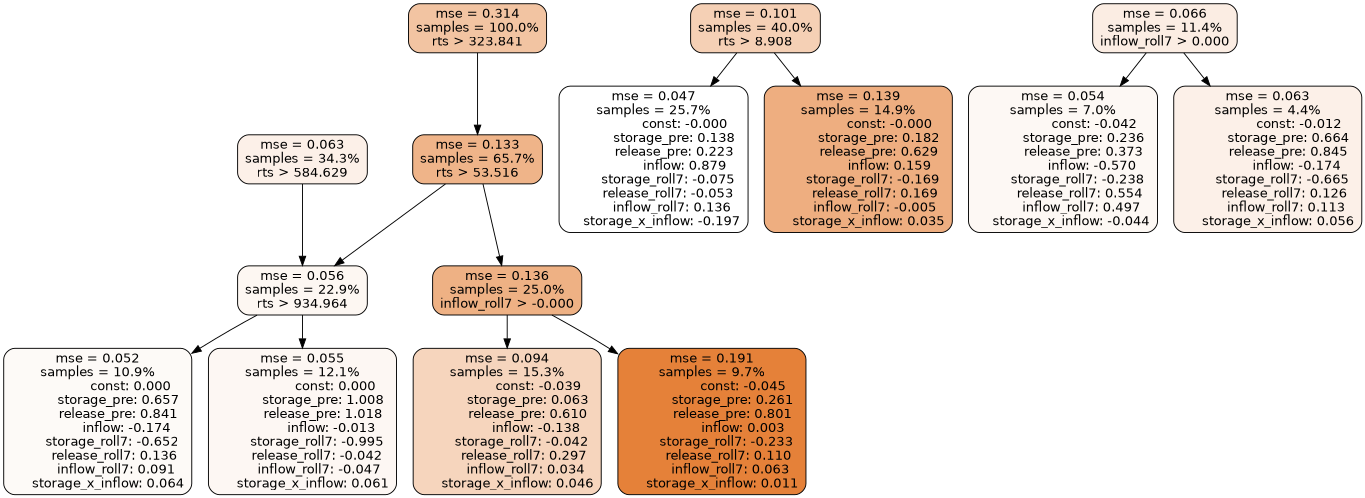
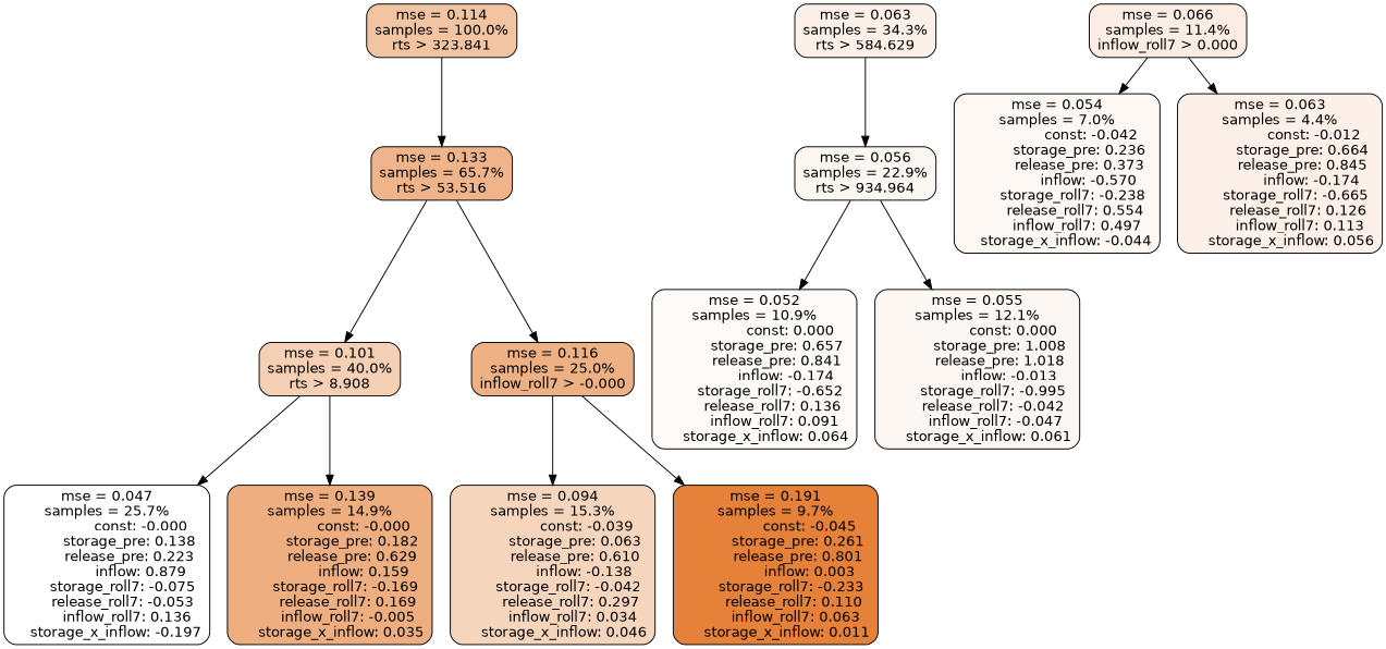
  digraph {
    node [color=black fillcolor="#fcf0e8" fontname=helvetica shape=rectangle style="filled, rounded"]
    edge [fontname=helvetica]
-   n1 [fillcolor="#f2c4a2" label="mse = 0.314\nsamples = 100.0%\nrts > 323.841"]
+   n1 [fillcolor="#f2c4a2" label="mse = 0.114\nsamples = 100.0%\nrts > 323.841"]
    n2 [fillcolor="#efb489" label="mse = 0.133\nsamples = 65.7%\nrts > 53.516"]
    n3 [label="mse = 0.063\nsamples = 34.3%\nrts > 584.629"]
    n4 [fillcolor="#fdf7f2" label="mse = 0.056\nsamples = 22.9%\nrts > 934.964"]
    n5 [fillcolor="#f5d0b5" label="mse = 0.101\nsamples = 40.0%\nrts > 8.908"]
-   n6 [fillcolor="#eeb184" label="mse = 0.136\nsamples = 25.0%\ninflow_roll7 > -0.000"]
+   n6 [fillcolor="#eeb184" label="mse = 0.116\nsamples = 25.0%\ninflow_roll7 > -0.000"]
    n7 [fillcolor="#fdfaf7" label="mse = 0.052\nsamples = 10.9%\n                const: 0.000\n          storage_pre: 0.657\n          release_pre: 0.841\n              inflow: -0.174\n       storage_roll7: -0.652\n        release_roll7: 0.136\n         inflow_roll7: 0.091\n     storage_x_inflow: 0.064"]
    n8 [fillcolor="#fdf7f3" label="mse = 0.055\nsamples = 12.1%\n                const: 0.000\n          storage_pre: 1.008\n          release_pre: 1.018\n              inflow: -0.013\n       storage_roll7: -0.995\n       release_roll7: -0.042\n        inflow_roll7: -0.047\n     storage_x_inflow: 0.061"]
    n9 [fillcolor="#fbede3" label="mse = 0.066\nsamples = 11.4%\ninflow_roll7 > 0.000"]
    n10 [fillcolor="#fdf8f4" label="mse = 0.054\nsamples = 7.0%\n               const: -0.042\n          storage_pre: 0.236\n          release_pre: 0.373\n              inflow: -0.570\n       storage_roll7: -0.238\n        release_roll7: 0.554\n         inflow_roll7: 0.497\n    storage_x_inflow: -0.044"]
    n11 [label="mse = 0.063\nsamples = 4.4%\n               const: -0.012\n          storage_pre: 0.664\n          release_pre: 0.845\n              inflow: -0.174\n       storage_roll7: -0.665\n        release_roll7: 0.126\n         inflow_roll7: 0.113\n     storage_x_inflow: 0.056"]
    n12 [fillcolor="#ffffff" label="mse = 0.047\nsamples = 25.7%\n               const: -0.000\n          storage_pre: 0.138\n          release_pre: 0.223\n               inflow: 0.879\n       storage_roll7: -0.075\n       release_roll7: -0.053\n         inflow_roll7: 0.136\n    storage_x_inflow: -0.197"]
    n13 [fillcolor="#eeae80" label="mse = 0.139\nsamples = 14.9%\n               const: -0.000\n          storage_pre: 0.182\n          release_pre: 0.629\n               inflow: 0.159\n       storage_roll7: -0.169\n        release_roll7: 0.169\n        inflow_roll7: -0.005\n     storage_x_inflow: 0.035"]
    n14 [fillcolor="#f6d5bd" label="mse = 0.094\nsamples = 15.3%\n               const: -0.039\n          storage_pre: 0.063\n          release_pre: 0.610\n              inflow: -0.138\n       storage_roll7: -0.042\n        release_roll7: 0.297\n         inflow_roll7: 0.034\n     storage_x_inflow: 0.046"]
    n15 [fillcolor="#e58139" label="mse = 0.191\nsamples = 9.7%\n               const: -0.045\n          storage_pre: 0.261\n          release_pre: 0.801\n               inflow: 0.003\n       storage_roll7: -0.233\n        release_roll7: 0.110\n         inflow_roll7: 0.063\n     storage_x_inflow: 0.011"]
    n1 -> n2
-   n2 -> n4
+   n2 -> n5
    n2 -> n6
    n3 -> n4
    n4 -> n7
    n4 -> n8
    n5 -> n12
    n5 -> n13
    n6 -> n14
    n6 -> n15
    n9 -> n10
    n9 -> n11
  }
